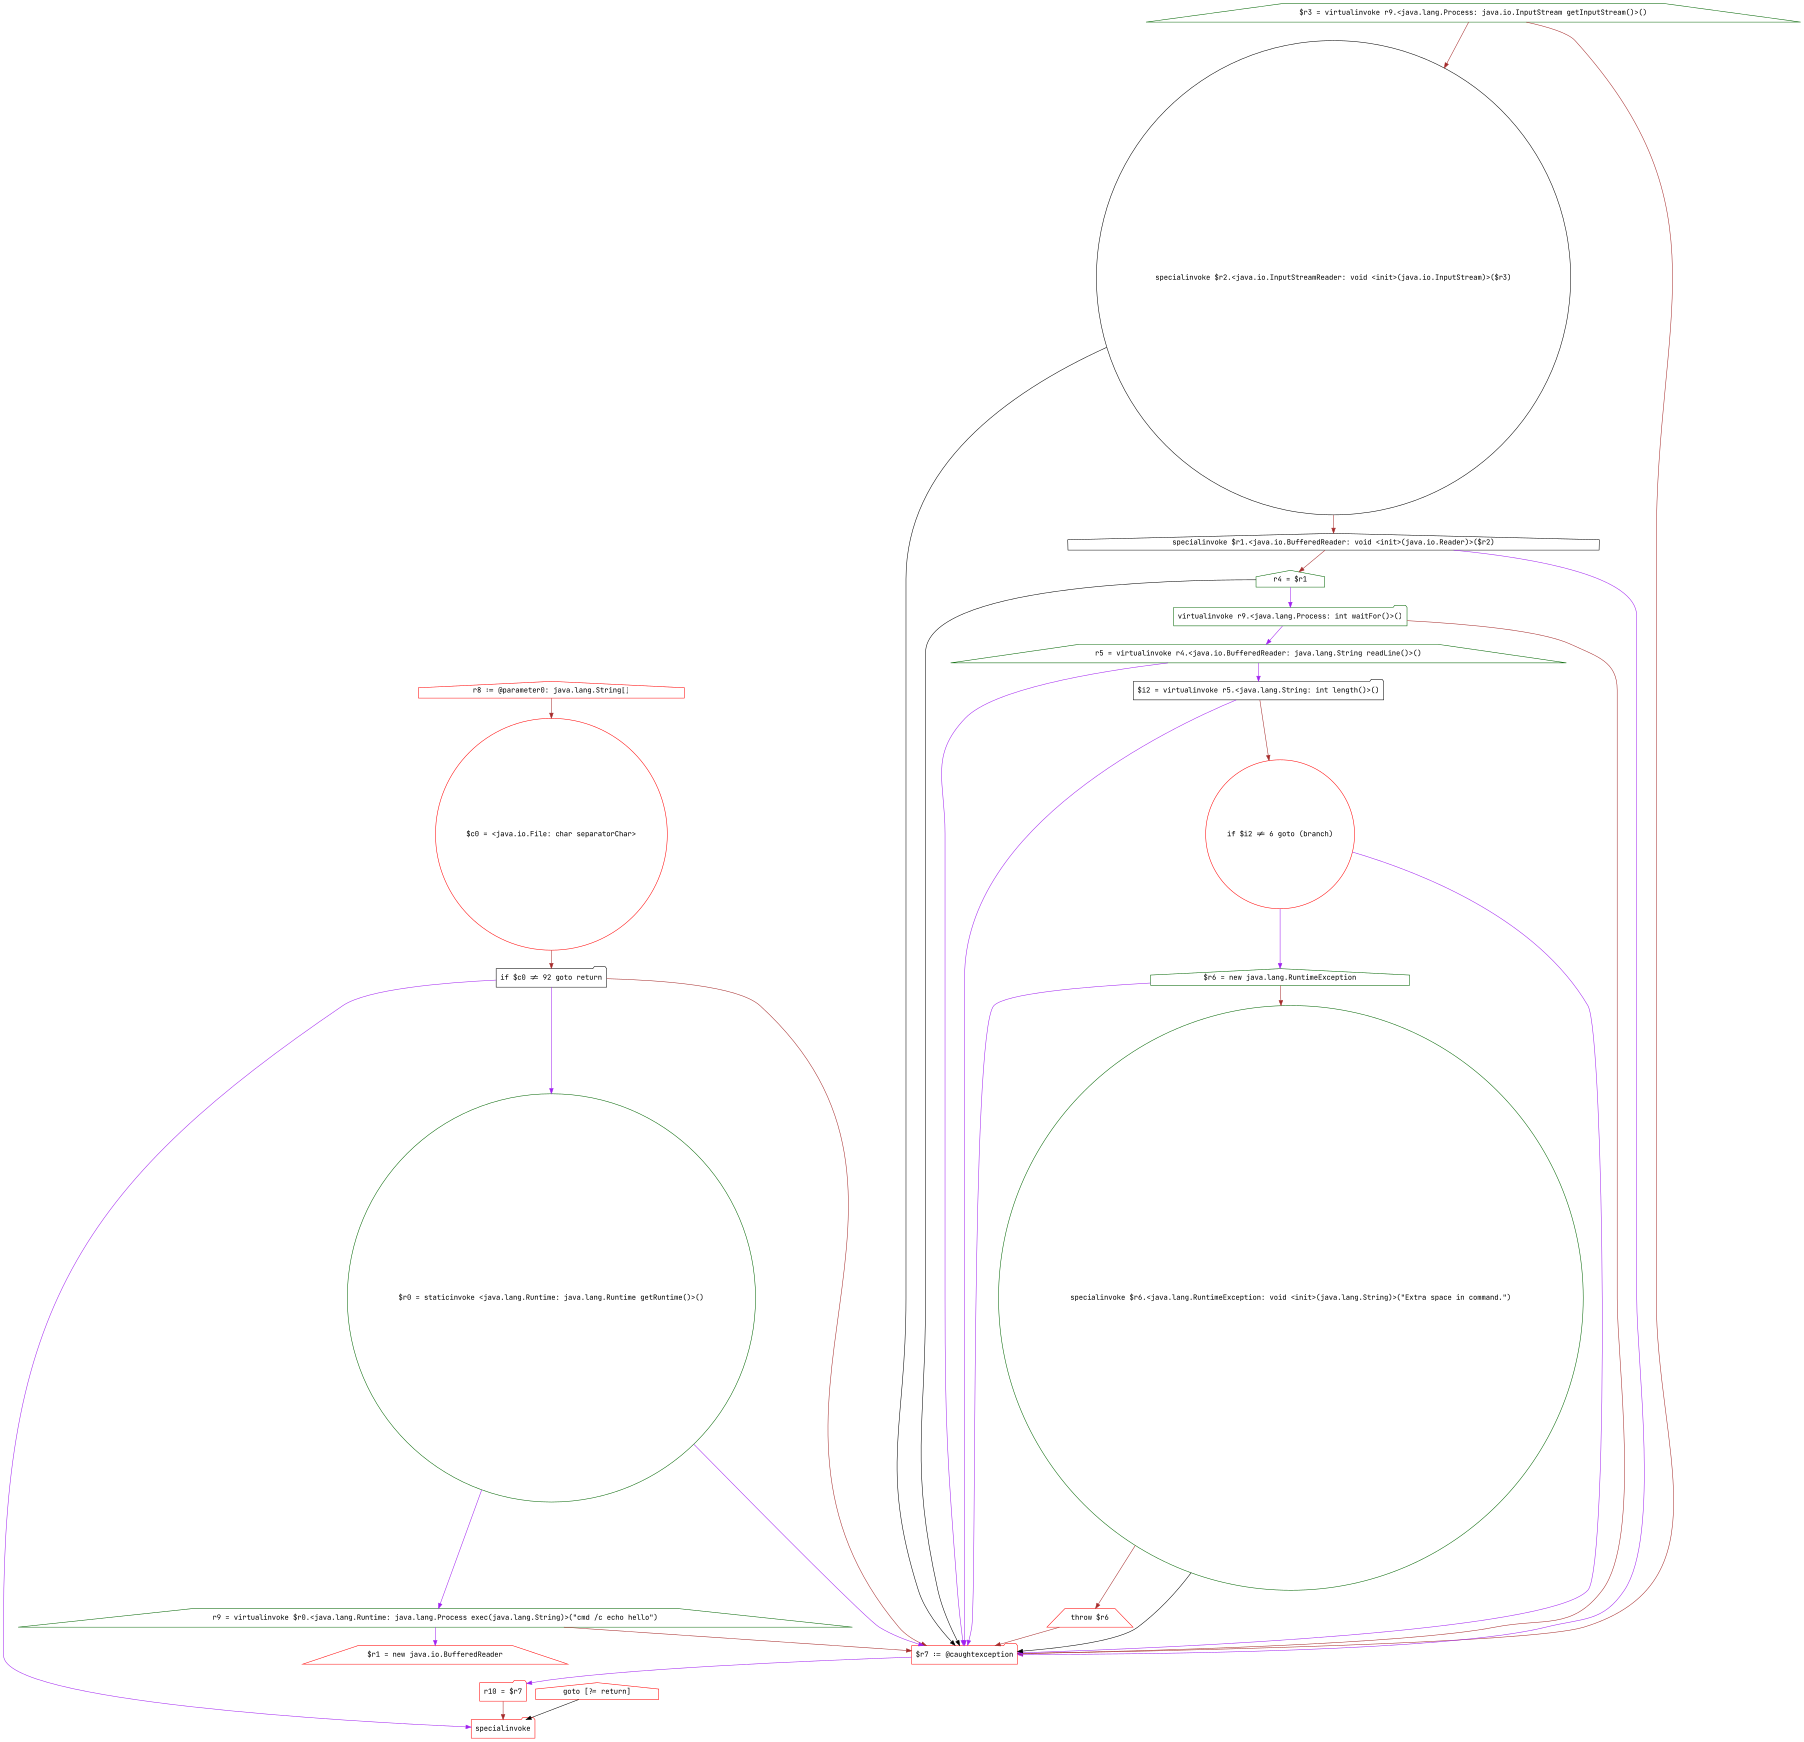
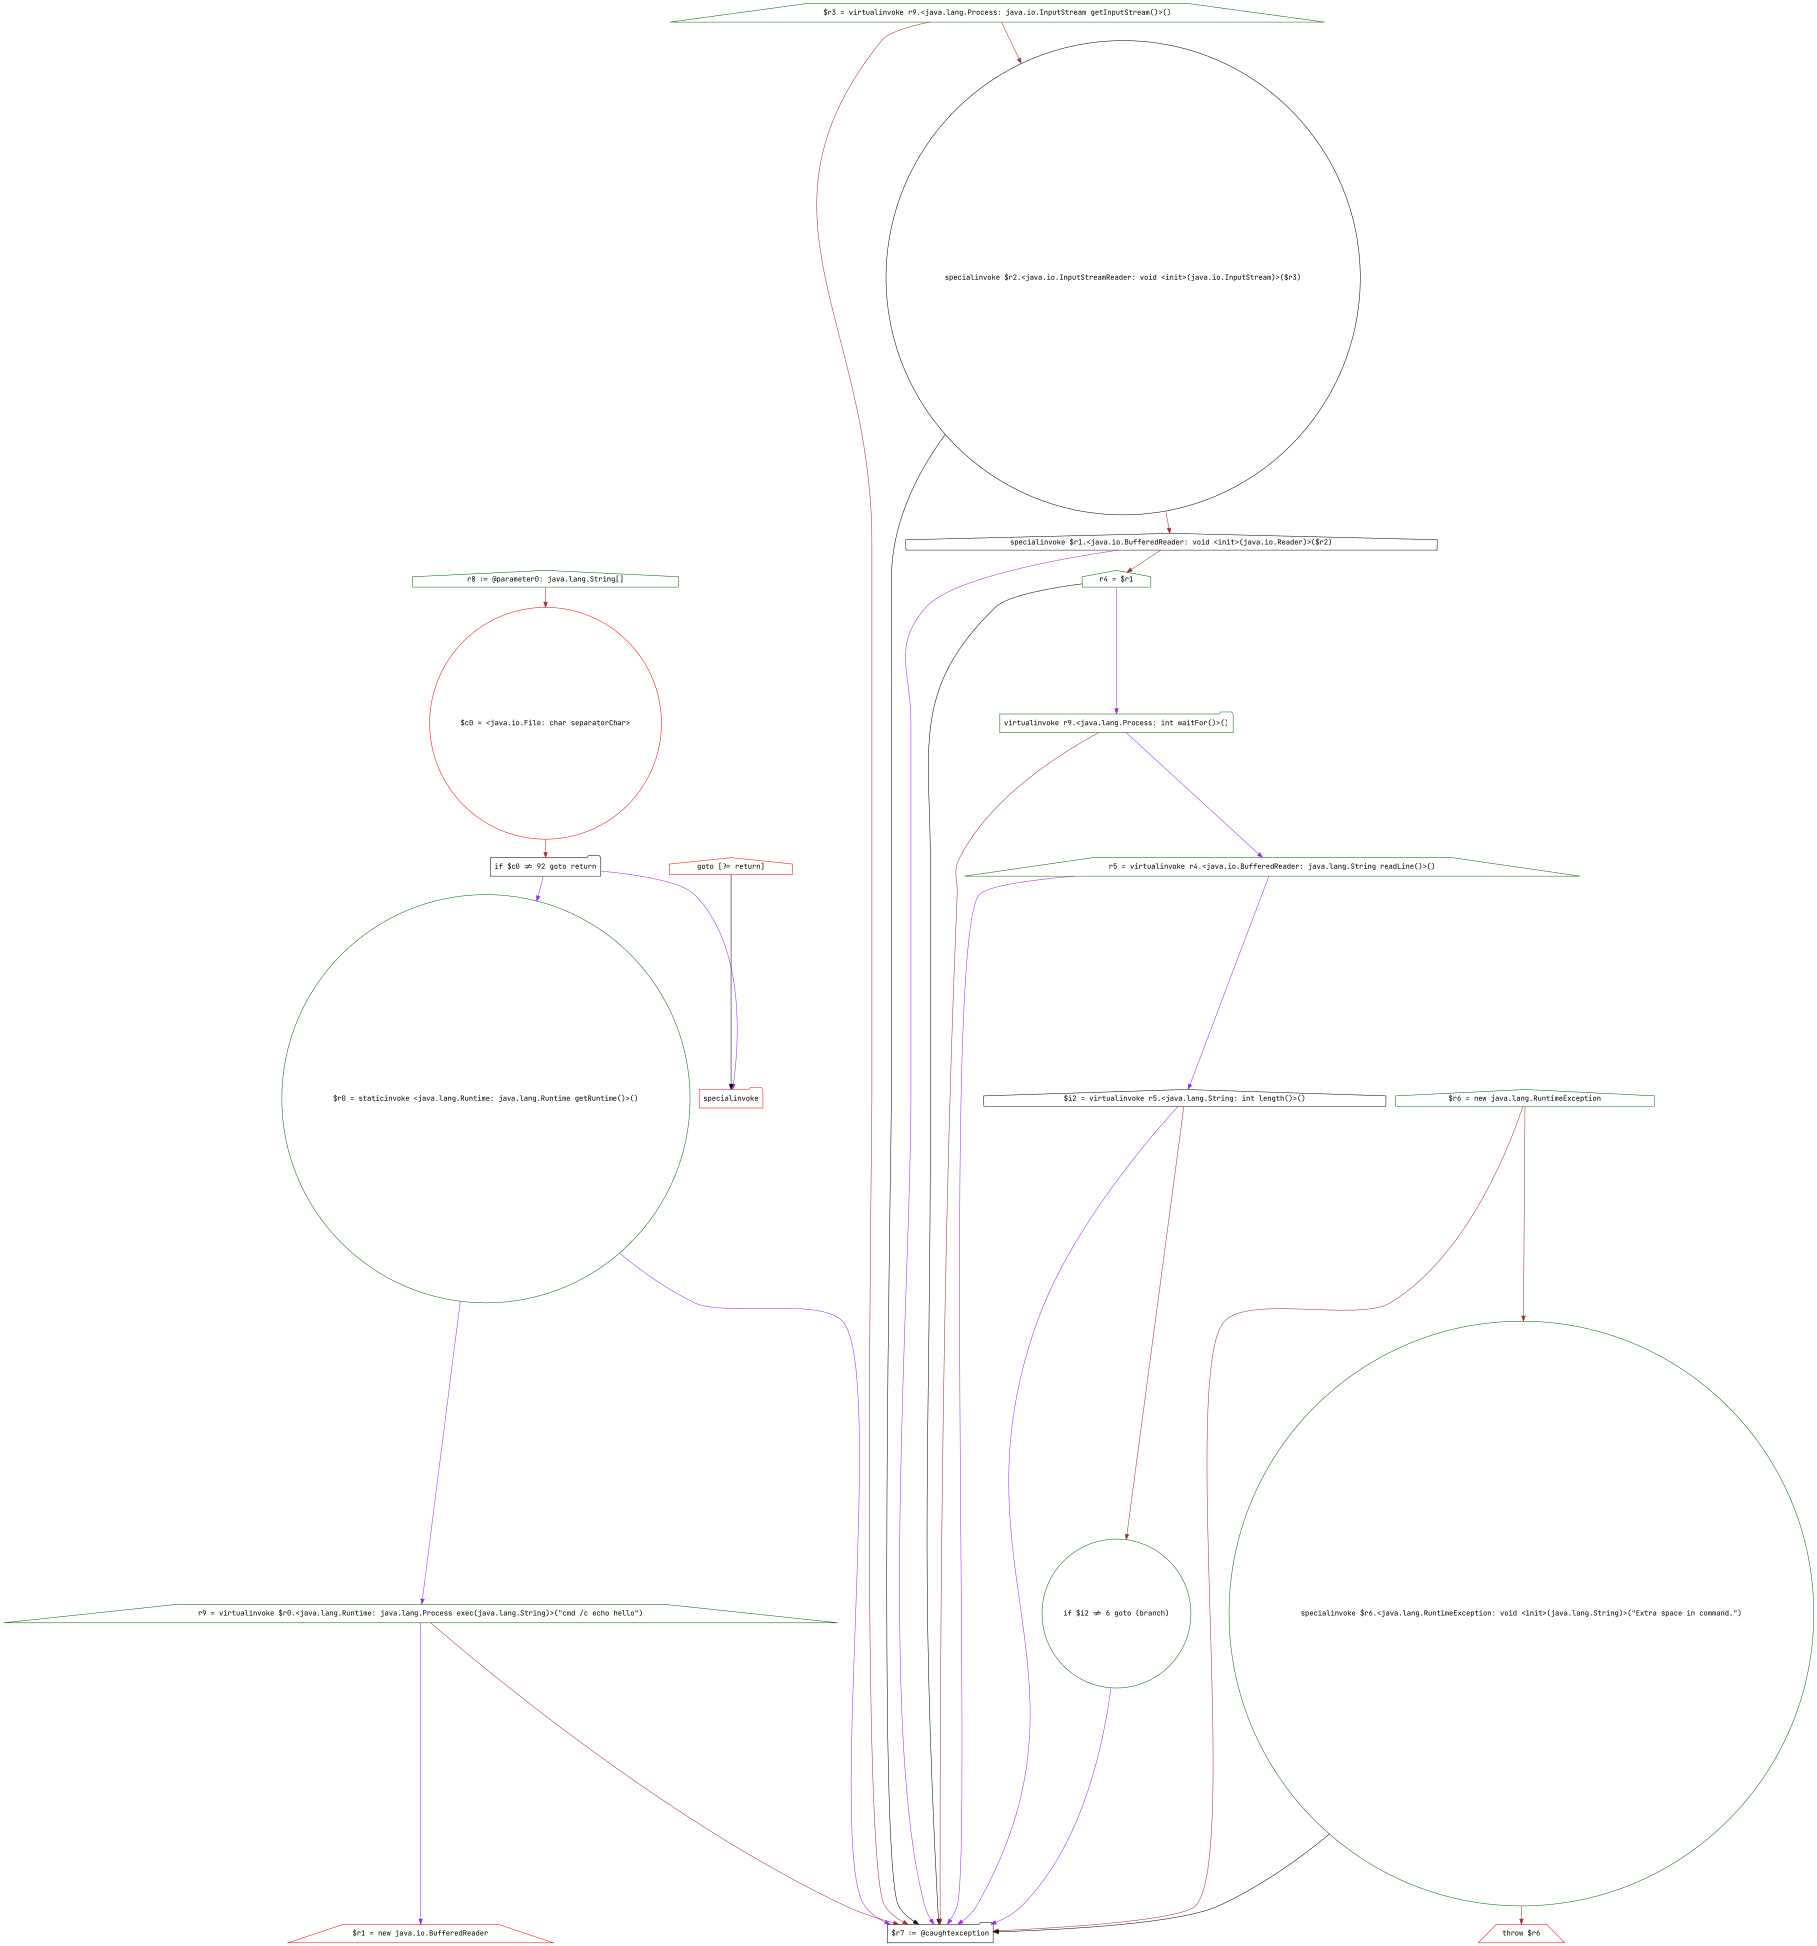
  digraph {
    fontname="JetBrains Mono"
    node [color=darkgreen fontname="JetBrains Mono" shape=folder]
    edge [color=brown fontname="JetBrains Mono"]
-   "r8 := @parameter0: java.lang.String[]" [color=red shape=house]
+   "r8 := @parameter0: java.lang.String[]" [shape=house]
    "$c0 = <java.io.File: char separatorChar>" [color=red shape=circle]
    "if $c0 != 92 goto return" [color=black]
    "$r0 = staticinvoke <java.lang.Runtime: java.lang.Runtime getRuntime()>()" [shape=circle]
-   "$r7 := @caughtexception" [color=red]
+   "$r7 := @caughtexception" [color=black]
    n6 [color=red label=specialinvoke]
    "r9 = virtualinvoke $r0.<java.lang.Runtime: java.lang.Process exec(java.lang.String)>(\"cmd /c echo hello\")" [shape=trapezium]
-   "r10 = $r7" [color=red]
    "$r1 = new java.io.BufferedReader" [color=red shape=trapezium]
    "$r3 = virtualinvoke r9.<java.lang.Process: java.io.InputStream getInputStream()>()" [shape=trapezium]
    "specialinvoke $r2.<java.io.InputStreamReader: void <init>(java.io.InputStream)>($r3)" [color=black shape=circle]
    "specialinvoke $r1.<java.io.BufferedReader: void <init>(java.io.Reader)>($r2)" [color=black shape=house]
    "r4 = $r1" [shape=house]
    "virtualinvoke r9.<java.lang.Process: int waitFor()>()"
    "r5 = virtualinvoke r4.<java.io.BufferedReader: java.lang.String readLine()>()" [shape=trapezium]
-   "$i2 = virtualinvoke r5.<java.lang.String: int length()>()" [color=black]
-   "if $i2 != 6 goto (branch)" [color=red shape=circle]
+   "$i2 = virtualinvoke r5.<java.lang.String: int length()>()" [color=black shape=house]
+   "if $i2 != 6 goto (branch)" [shape=circle]
    "$r6 = new java.lang.RuntimeException" [shape=house]
    "specialinvoke $r6.<java.lang.RuntimeException: void <init>(java.lang.String)>(\"Extra space in command.\")" [shape=circle]
    "goto [?= return]" [color=red shape=house]
    "throw $r6" [color=red shape=trapezium]
    "r8 := @parameter0: java.lang.String[]" -> "$c0 = <java.io.File: char separatorChar>"
    "$c0 = <java.io.File: char separatorChar>" -> "if $c0 != 92 goto return"
    "if $c0 != 92 goto return" -> "$r0 = staticinvoke <java.lang.Runtime: java.lang.Runtime getRuntime()>()" [color=purple]
-   "if $c0 != 92 goto return" -> "$r7 := @caughtexception"
    "if $c0 != 92 goto return" -> n6 [color=purple]
    "$r0 = staticinvoke <java.lang.Runtime: java.lang.Runtime getRuntime()>()" -> "$r7 := @caughtexception" [color=purple]
    "$r0 = staticinvoke <java.lang.Runtime: java.lang.Runtime getRuntime()>()" -> "r9 = virtualinvoke $r0.<java.lang.Runtime: java.lang.Process exec(java.lang.String)>(\"cmd /c echo hello\")" [color=purple]
-   "$r7 := @caughtexception" -> "r10 = $r7" [color=purple]
    "r9 = virtualinvoke $r0.<java.lang.Runtime: java.lang.Process exec(java.lang.String)>(\"cmd /c echo hello\")" -> "$r7 := @caughtexception"
    "r9 = virtualinvoke $r0.<java.lang.Runtime: java.lang.Process exec(java.lang.String)>(\"cmd /c echo hello\")" -> "$r1 = new java.io.BufferedReader" [color=purple]
-   "r10 = $r7" -> n6
    "$r3 = virtualinvoke r9.<java.lang.Process: java.io.InputStream getInputStream()>()" -> "$r7 := @caughtexception"
    "$r3 = virtualinvoke r9.<java.lang.Process: java.io.InputStream getInputStream()>()" -> "specialinvoke $r2.<java.io.InputStreamReader: void <init>(java.io.InputStream)>($r3)"
    "specialinvoke $r2.<java.io.InputStreamReader: void <init>(java.io.InputStream)>($r3)" -> "$r7 := @caughtexception" [color=black]
    "specialinvoke $r2.<java.io.InputStreamReader: void <init>(java.io.InputStream)>($r3)" -> "specialinvoke $r1.<java.io.BufferedReader: void <init>(java.io.Reader)>($r2)"
    "specialinvoke $r1.<java.io.BufferedReader: void <init>(java.io.Reader)>($r2)" -> "$r7 := @caughtexception" [color=purple]
    "specialinvoke $r1.<java.io.BufferedReader: void <init>(java.io.Reader)>($r2)" -> "r4 = $r1"
    "r4 = $r1" -> "$r7 := @caughtexception" [color=black]
    "r4 = $r1" -> "virtualinvoke r9.<java.lang.Process: int waitFor()>()" [color=purple]
    "virtualinvoke r9.<java.lang.Process: int waitFor()>()" -> "$r7 := @caughtexception"
    "virtualinvoke r9.<java.lang.Process: int waitFor()>()" -> "r5 = virtualinvoke r4.<java.io.BufferedReader: java.lang.String readLine()>()" [color=purple]
    "r5 = virtualinvoke r4.<java.io.BufferedReader: java.lang.String readLine()>()" -> "$r7 := @caughtexception" [color=purple]
    "r5 = virtualinvoke r4.<java.io.BufferedReader: java.lang.String readLine()>()" -> "$i2 = virtualinvoke r5.<java.lang.String: int length()>()" [color=purple]
    "$i2 = virtualinvoke r5.<java.lang.String: int length()>()" -> "$r7 := @caughtexception" [color=purple]
    "$i2 = virtualinvoke r5.<java.lang.String: int length()>()" -> "if $i2 != 6 goto (branch)"
    "if $i2 != 6 goto (branch)" -> "$r7 := @caughtexception" [color=purple]
-   "if $i2 != 6 goto (branch)" -> "$r6 = new java.lang.RuntimeException" [color=purple]
-   "$r6 = new java.lang.RuntimeException" -> "$r7 := @caughtexception" [color=purple]
+   "$r6 = new java.lang.RuntimeException" -> "$r7 := @caughtexception"
    "$r6 = new java.lang.RuntimeException" -> "specialinvoke $r6.<java.lang.RuntimeException: void <init>(java.lang.String)>(\"Extra space in command.\")"
    "specialinvoke $r6.<java.lang.RuntimeException: void <init>(java.lang.String)>(\"Extra space in command.\")" -> "$r7 := @caughtexception" [color=black]
    "specialinvoke $r6.<java.lang.RuntimeException: void <init>(java.lang.String)>(\"Extra space in command.\")" -> "throw $r6"
    "goto [?= return]" -> n6 [color=black]
-   "throw $r6" -> "$r7 := @caughtexception"
  }
